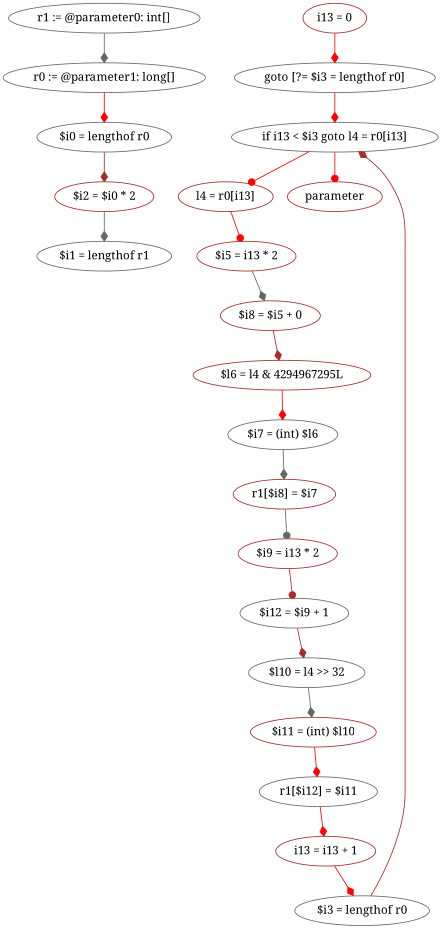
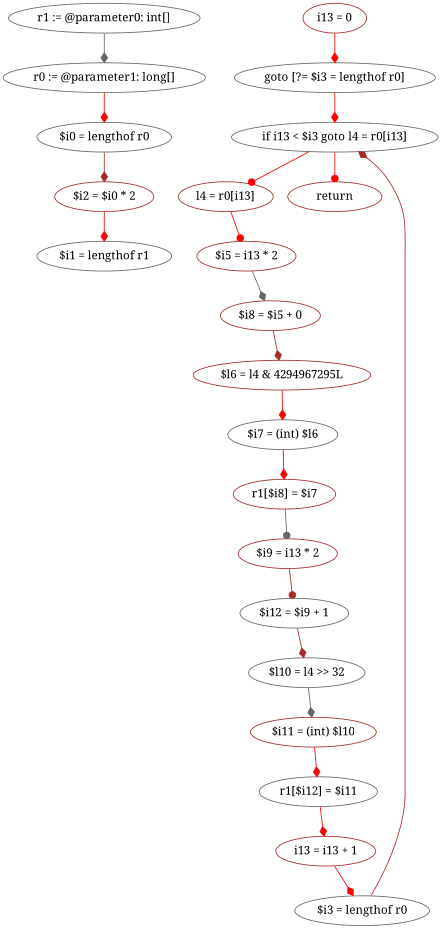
  digraph {
    fontname="Noto Serif"
    node [color=gray40 fontname="Noto Serif"]
    edge [arrowhead=diamond color=red fontname="Noto Serif"]
    "r1 := @parameter0: int[]"
    "r0 := @parameter1: long[]"
    "$i0 = lengthof r0"
    "$i2 = $i0 * 2" [color=brown]
    "$i1 = lengthof r1"
    "goto [?= $i3 = lengthof r0]"
    "i13 = 0" [color=brown]
    "if i13 < $i3 goto l4 = r0[i13]"
    "$i3 = lengthof r0"
    "l4 = r0[i13]" [color=brown]
    "$i5 = i13 * 2" [color=brown]
    "$i8 = $i5 + 0" [color=brown]
    "$l6 = l4 & 4294967295L" [color=brown]
    "$i7 = (int) $l6"
    "r1[$i8] = $i7" [color=brown]
    "$i9 = i13 * 2" [color=brown]
    "$i12 = $i9 + 1"
    "$l10 = l4 >> 32"
    "$i11 = (int) $l10" [color=brown]
    "r1[$i12] = $i11"
    "i13 = i13 + 1" [color=brown]
-   return [color=brown label=parameter]
+   return [color=brown]
    "r1 := @parameter0: int[]" -> "r0 := @parameter1: long[]" [color=gray40]
    "r0 := @parameter1: long[]" -> "$i0 = lengthof r0"
    "$i0 = lengthof r0" -> "$i2 = $i0 * 2" [color=brown]
-   "$i2 = $i0 * 2" -> "$i1 = lengthof r1" [color=gray40]
+   "$i2 = $i0 * 2" -> "$i1 = lengthof r1"
    "goto [?= $i3 = lengthof r0]" -> "if i13 < $i3 goto l4 = r0[i13]"
    "i13 = 0" -> "goto [?= $i3 = lengthof r0]"
    "if i13 < $i3 goto l4 = r0[i13]" -> "l4 = r0[i13]" [arrowhead=dot]
    "if i13 < $i3 goto l4 = r0[i13]" -> return [arrowhead=dot]
    "$i3 = lengthof r0" -> "if i13 < $i3 goto l4 = r0[i13]" [color=brown]
    "l4 = r0[i13]" -> "$i5 = i13 * 2" [arrowhead=dot]
    "$i5 = i13 * 2" -> "$i8 = $i5 + 0" [color=gray40]
    "$i8 = $i5 + 0" -> "$l6 = l4 & 4294967295L" [color=brown]
    "$l6 = l4 & 4294967295L" -> "$i7 = (int) $l6"
-   "$i7 = (int) $l6" -> "r1[$i8] = $i7" [color=gray40]
+   "$i7 = (int) $l6" -> "r1[$i8] = $i7"
    "r1[$i8] = $i7" -> "$i9 = i13 * 2" [arrowhead=dot color=gray40]
    "$i9 = i13 * 2" -> "$i12 = $i9 + 1" [arrowhead=dot color=brown]
    "$i12 = $i9 + 1" -> "$l10 = l4 >> 32" [color=brown]
    "$l10 = l4 >> 32" -> "$i11 = (int) $l10" [color=gray40]
    "$i11 = (int) $l10" -> "r1[$i12] = $i11"
    "r1[$i12] = $i11" -> "i13 = i13 + 1"
    "i13 = i13 + 1" -> "$i3 = lengthof r0"
  }
